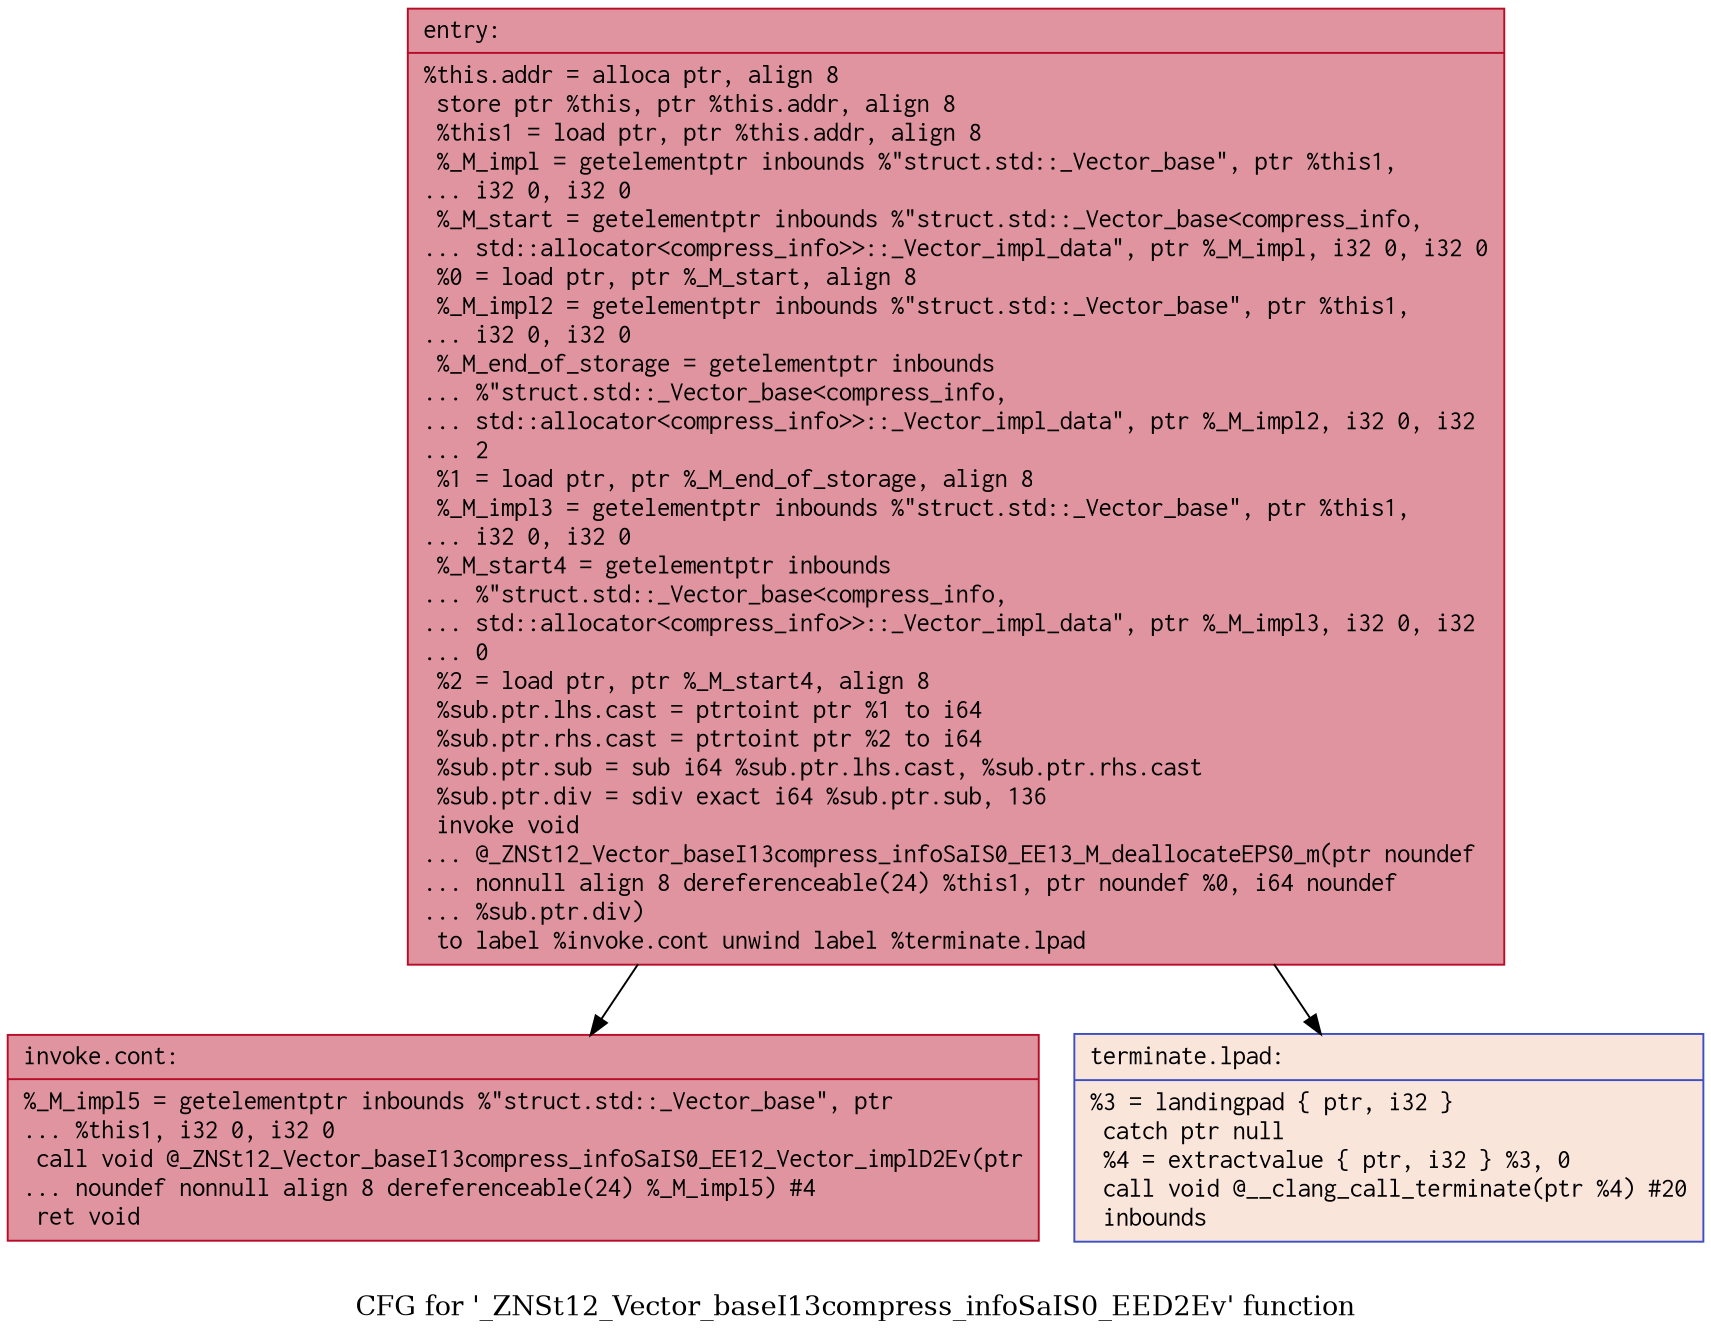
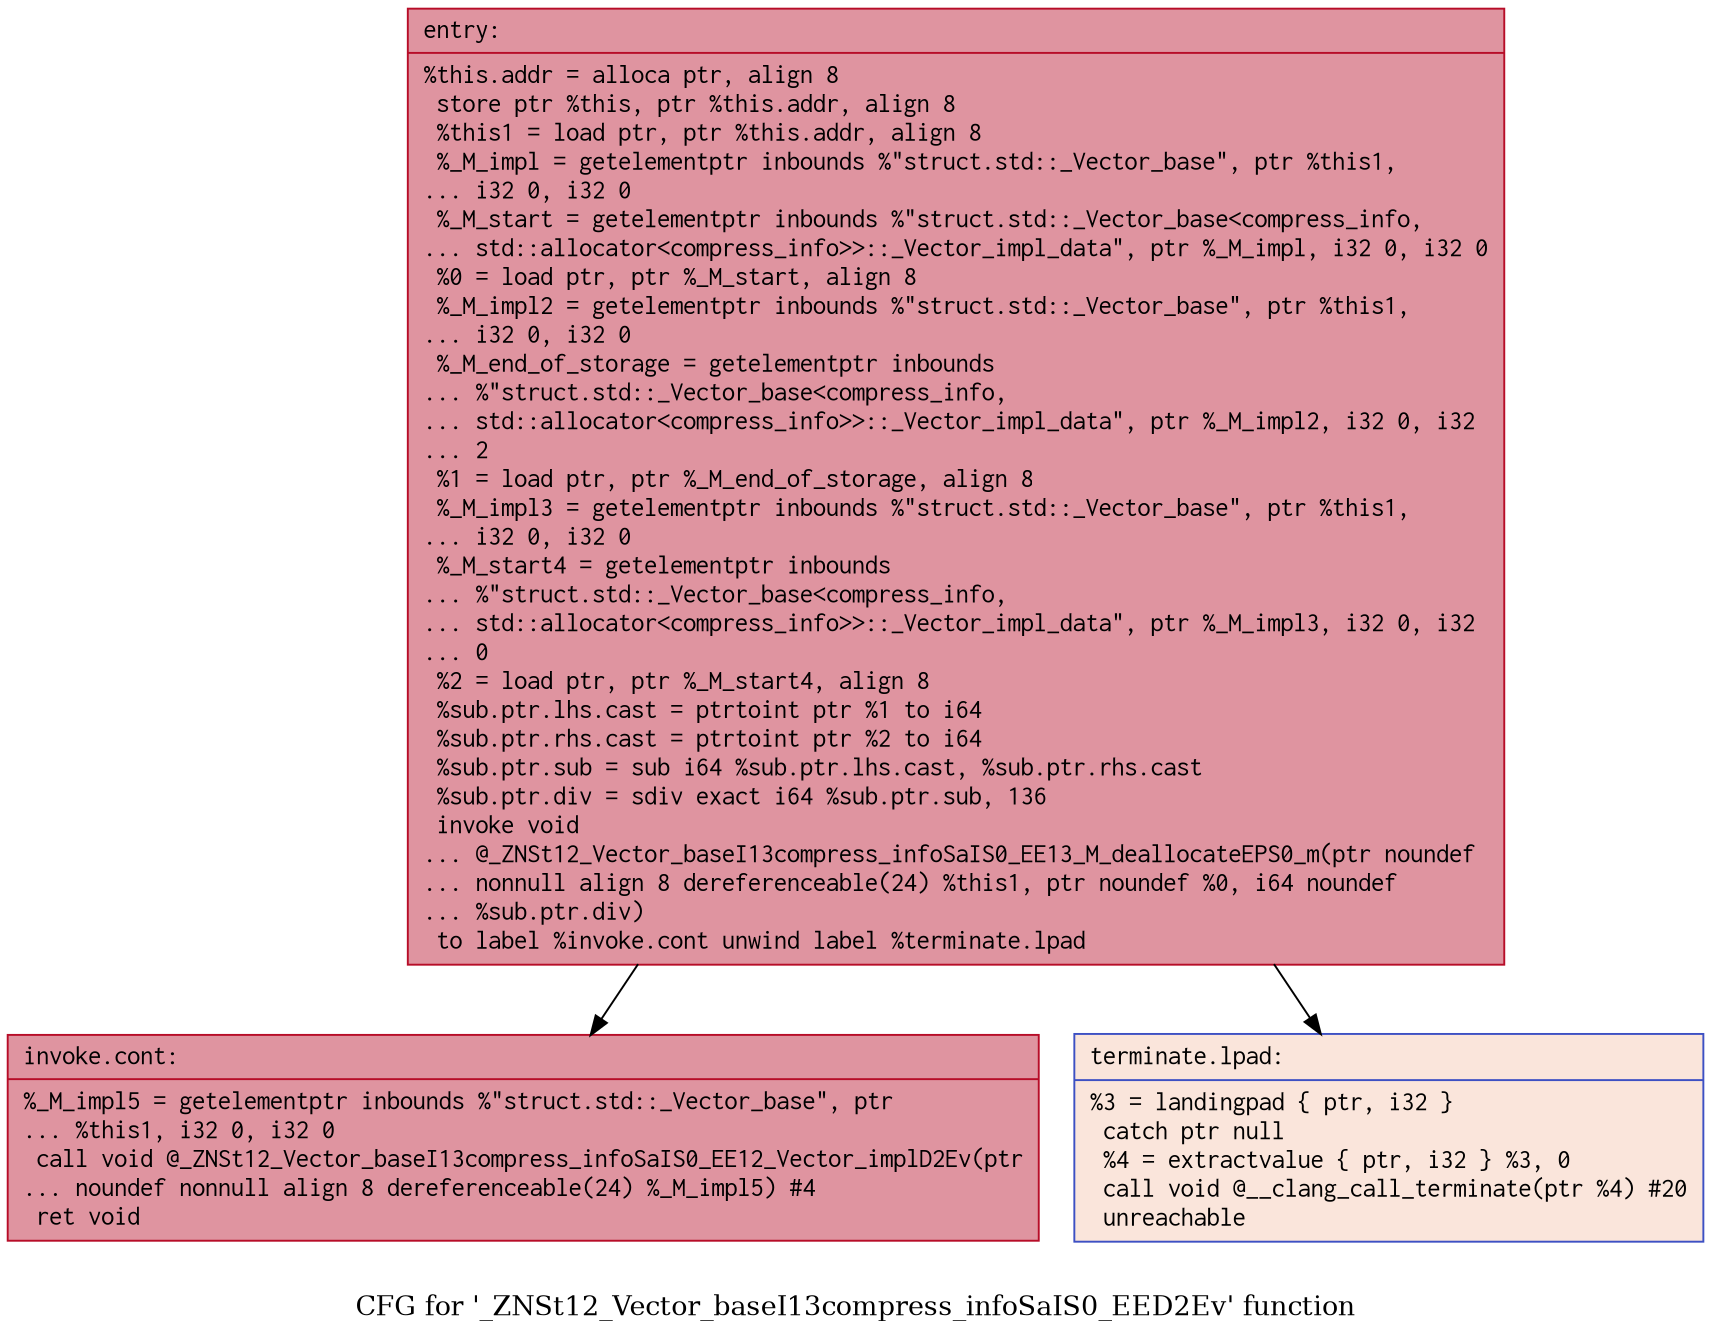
  digraph {
    label="CFG for '_ZNSt12_Vector_baseI13compress_infoSaIS0_EED2Ev' function"
    node [color="#b70d28ff" fillcolor="#b70d2870" fontname=Courier shape=record style=filled]
    n1 [label="{entry:\l|  %this.addr = alloca ptr, align 8\l  store ptr %this, ptr %this.addr, align 8\l  %this1 = load ptr, ptr %this.addr, align 8\l  %_M_impl = getelementptr inbounds %\"struct.std::_Vector_base\", ptr %this1,\l... i32 0, i32 0\l  %_M_start = getelementptr inbounds %\"struct.std::_Vector_base\<compress_info,\l... std::allocator\<compress_info\>\>::_Vector_impl_data\", ptr %_M_impl, i32 0, i32 0\l  %0 = load ptr, ptr %_M_start, align 8\l  %_M_impl2 = getelementptr inbounds %\"struct.std::_Vector_base\", ptr %this1,\l... i32 0, i32 0\l  %_M_end_of_storage = getelementptr inbounds\l... %\"struct.std::_Vector_base\<compress_info,\l... std::allocator\<compress_info\>\>::_Vector_impl_data\", ptr %_M_impl2, i32 0, i32\l... 2\l  %1 = load ptr, ptr %_M_end_of_storage, align 8\l  %_M_impl3 = getelementptr inbounds %\"struct.std::_Vector_base\", ptr %this1,\l... i32 0, i32 0\l  %_M_start4 = getelementptr inbounds\l... %\"struct.std::_Vector_base\<compress_info,\l... std::allocator\<compress_info\>\>::_Vector_impl_data\", ptr %_M_impl3, i32 0, i32\l... 0\l  %2 = load ptr, ptr %_M_start4, align 8\l  %sub.ptr.lhs.cast = ptrtoint ptr %1 to i64\l  %sub.ptr.rhs.cast = ptrtoint ptr %2 to i64\l  %sub.ptr.sub = sub i64 %sub.ptr.lhs.cast, %sub.ptr.rhs.cast\l  %sub.ptr.div = sdiv exact i64 %sub.ptr.sub, 136\l  invoke void\l... @_ZNSt12_Vector_baseI13compress_infoSaIS0_EE13_M_deallocateEPS0_m(ptr noundef\l... nonnull align 8 dereferenceable(24) %this1, ptr noundef %0, i64 noundef\l... %sub.ptr.div)\l          to label %invoke.cont unwind label %terminate.lpad\l}"]
    n2 [label="{invoke.cont:\l|  %_M_impl5 = getelementptr inbounds %\"struct.std::_Vector_base\", ptr\l... %this1, i32 0, i32 0\l  call void @_ZNSt12_Vector_baseI13compress_infoSaIS0_EE12_Vector_implD2Ev(ptr\l... noundef nonnull align 8 dereferenceable(24) %_M_impl5) #4\l  ret void\l}"]
-   n3 [color="#3d50c3ff" fillcolor="#f4c5ad70" label="{terminate.lpad:\l|  %3 = landingpad \{ ptr, i32 \}\l          catch ptr null\l  %4 = extractvalue \{ ptr, i32 \} %3, 0\l  call void @__clang_call_terminate(ptr %4) #20\l  inbounds\l}"]
+   n3 [color="#3d50c3ff" fillcolor="#f4c5ad70" label="{terminate.lpad:\l|  %3 = landingpad \{ ptr, i32 \}\l          catch ptr null\l  %4 = extractvalue \{ ptr, i32 \} %3, 0\l  call void @__clang_call_terminate(ptr %4) #20\l  unreachable\l}"]
    n1 -> n2
    n1 -> n3
  }
